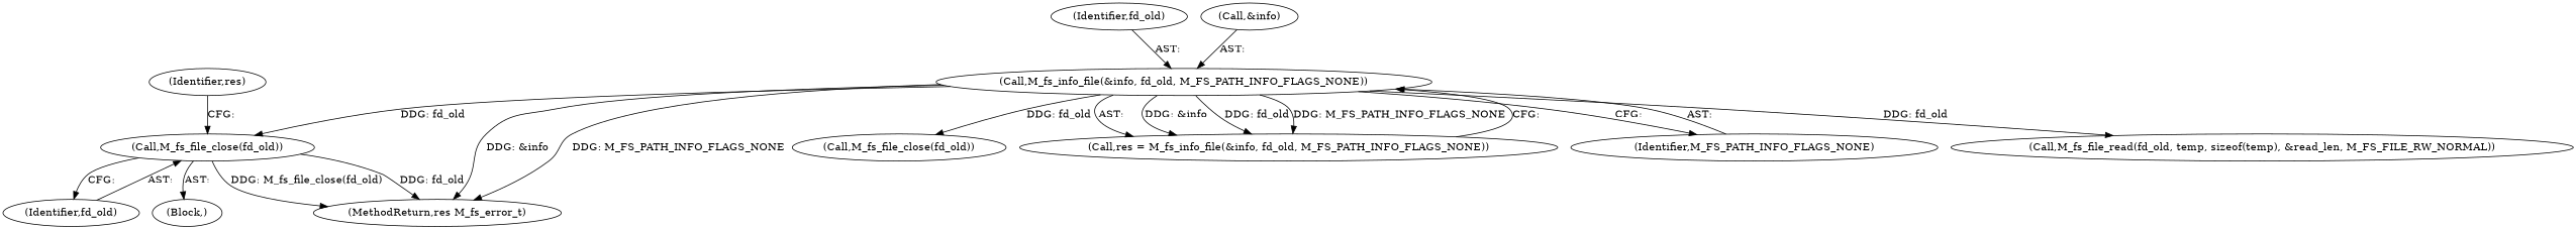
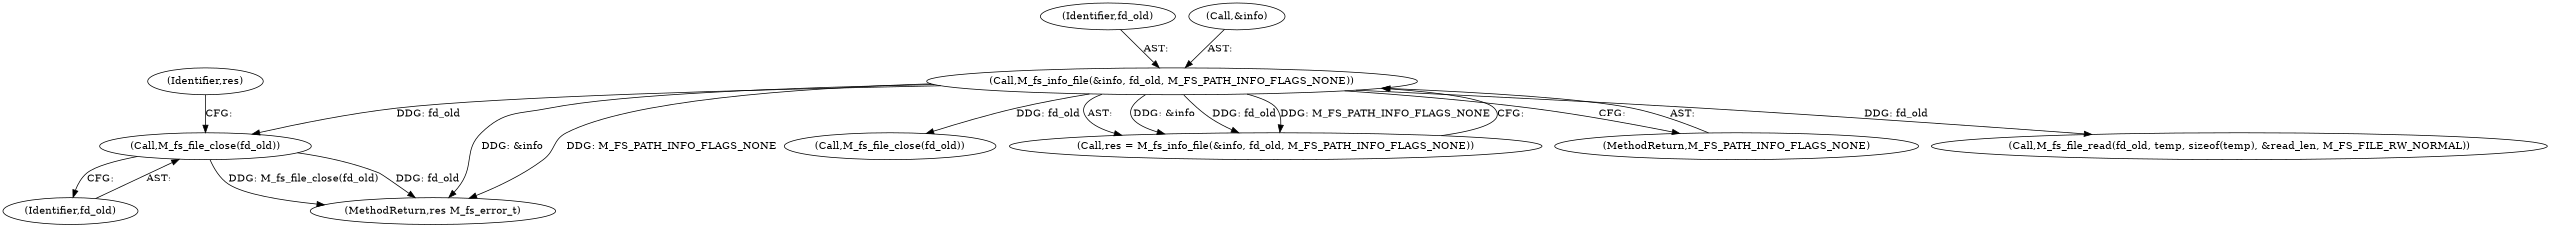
  digraph {
    n1 [label="(Call,M_fs_file_close(fd_old))"]
    n2 [label="(Identifier,fd_old)"]
-   n3 [label="(Block,)"]
    n4 [label="(MethodReturn,res M_fs_error_t)"]
    n5 [label="(Call,M_fs_info_file(&info, fd_old, M_FS_PATH_INFO_FLAGS_NONE))"]
    n6 [label="(Call,M_fs_file_close(fd_old))"]
    n7 [label="(Call,res = M_fs_info_file(&info, fd_old, M_FS_PATH_INFO_FLAGS_NONE))"]
-   n8 [label="(Identifier,M_FS_PATH_INFO_FLAGS_NONE)"]
+   n8 [label="(MethodReturn,M_FS_PATH_INFO_FLAGS_NONE)"]
    n9 [label="(Call,M_fs_file_read(fd_old, temp, sizeof(temp), &read_len, M_FS_FILE_RW_NORMAL))"]
    n10 [label="(Identifier,res)"]
    n11 [label="(Identifier,fd_old)"]
    n12 [label="(Call,&info)"]
    n1 -> n2 [label="CFG: "]
-   n1 -> n3 [label="AST: "]
    n1 -> n4 [label="DDG: M_fs_file_close(fd_old)"]
    n1 -> n4 [label="DDG: fd_old"]
    n2 -> n1 [label="AST: "]
    n5 -> n1 [label="DDG: fd_old"]
    n5 -> n4 [label="DDG: &info"]
    n5 -> n4 [label="DDG: M_FS_PATH_INFO_FLAGS_NONE"]
    n5 -> n6 [label="DDG: fd_old"]
    n5 -> n7 [label="AST: "]
    n5 -> n7 [label="DDG: &info"]
    n5 -> n7 [label="DDG: fd_old"]
    n5 -> n7 [label="DDG: M_FS_PATH_INFO_FLAGS_NONE"]
    n5 -> n8 [label="CFG: "]
    n5 -> n9 [label="DDG: fd_old"]
    n7 -> n5 [label="CFG: "]
    n8 -> n5 [label="AST: "]
    n10 -> n1 [label="CFG: "]
    n11 -> n5 [label="AST: "]
    n12 -> n5 [label="AST: "]
  }
